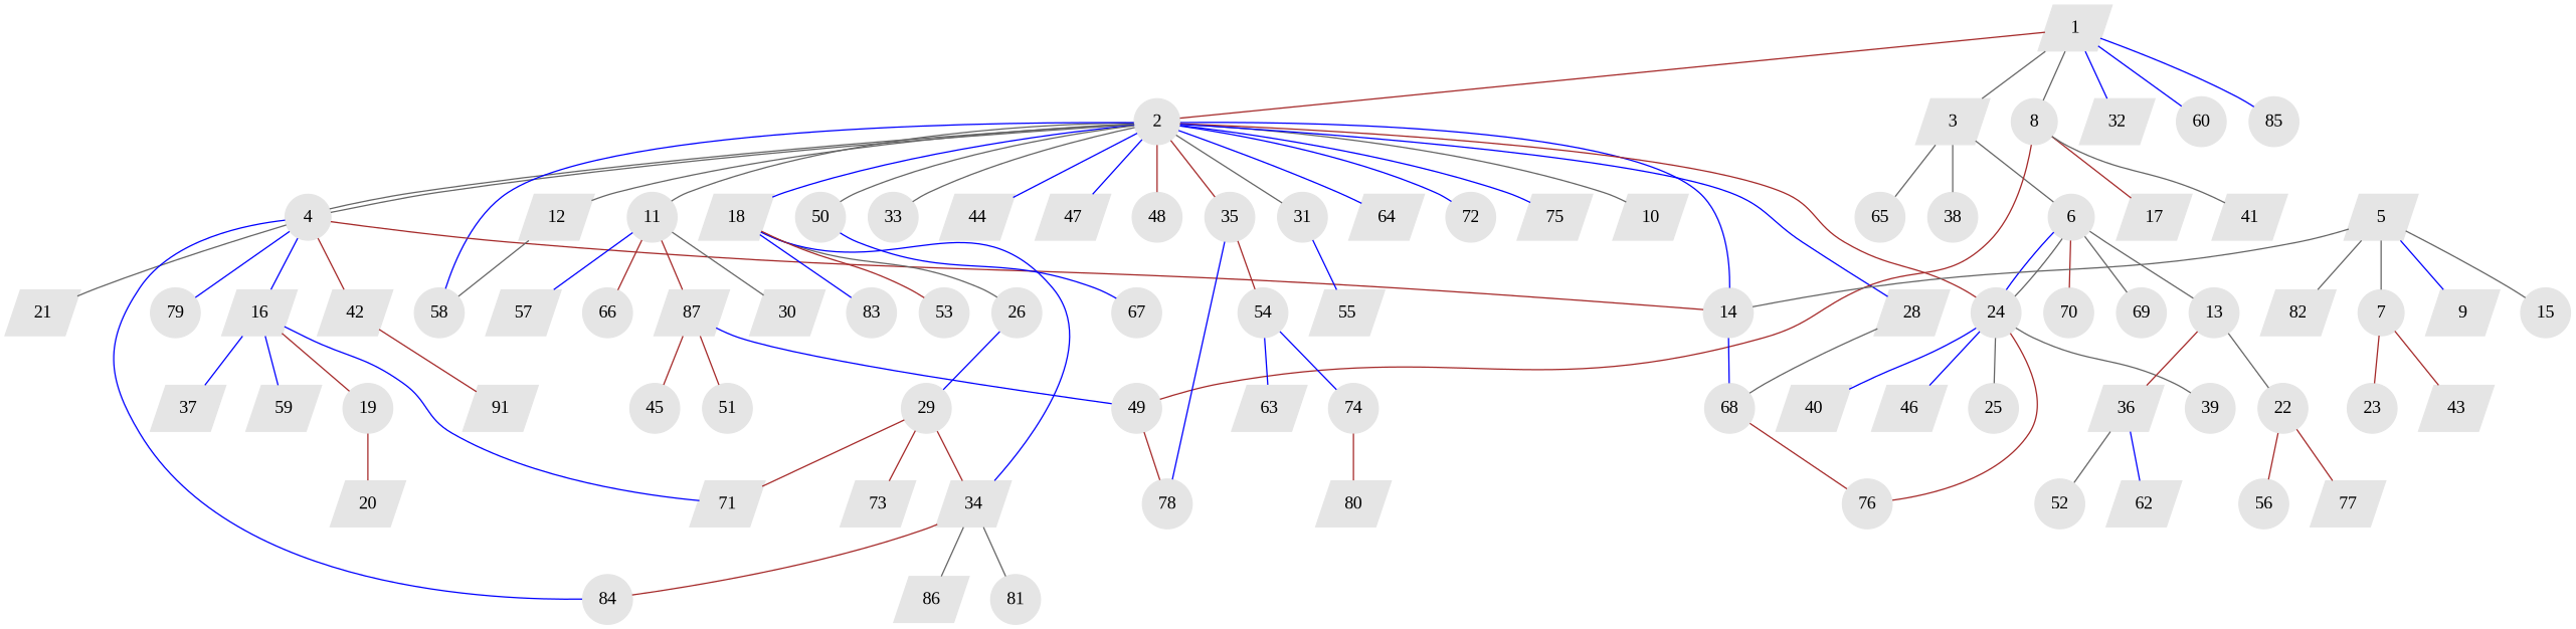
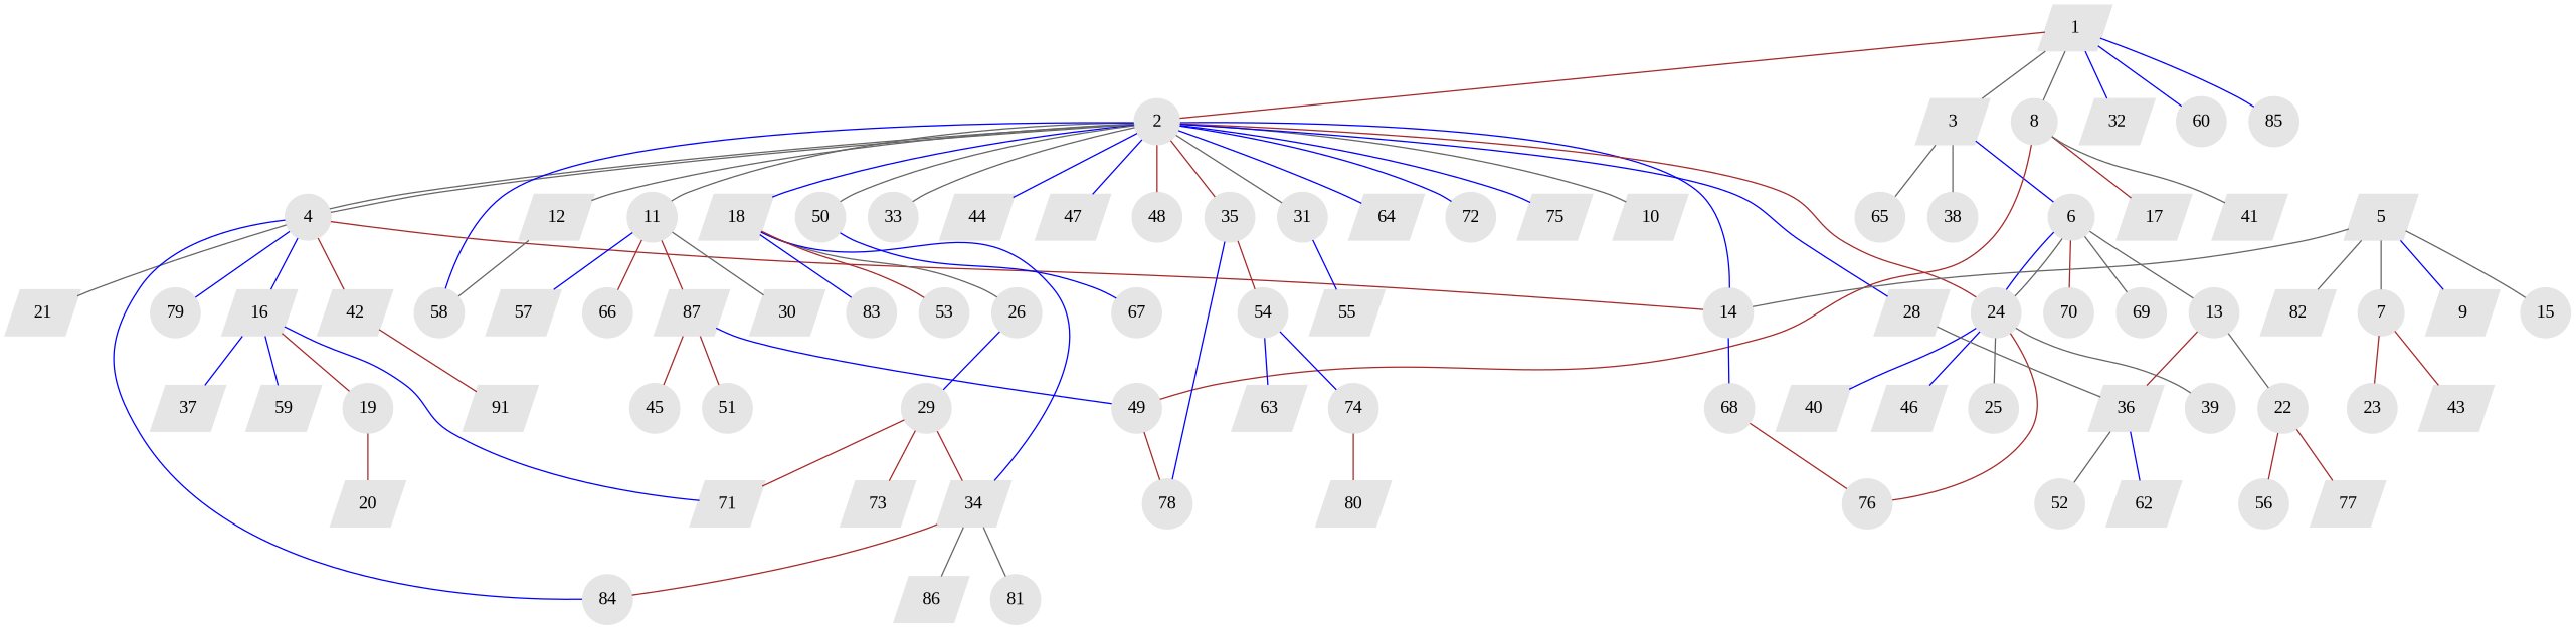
  graph {
    fontname="Liberation Serif"
    node [color=gray90 fontname="Liberation Serif" shape=circle style=filled]
    edge [color=blue fontname="Liberation Serif"]
    1 [shape=parallelogram]
    2
    3 [shape=parallelogram]
    8
    32 [shape=parallelogram]
    60
    85
    4
    10 [shape=parallelogram]
    11
    12 [shape=parallelogram]
    14
    18 [shape=parallelogram]
    24
    28 [shape=parallelogram]
    31
    33
    35
    44 [shape=parallelogram]
    47 [shape=parallelogram]
    48
    50
    58
    64 [shape=parallelogram]
    72
    75 [shape=parallelogram]
    6
    38
    65
    17 [shape=parallelogram]
    41 [shape=parallelogram]
    49
    16 [shape=parallelogram]
    21 [shape=parallelogram]
    42 [shape=parallelogram]
    79
    84
    5 [shape=parallelogram]
    7
    9 [shape=parallelogram]
    15
    82 [shape=parallelogram]
    n43 [label=87 shape=parallelogram]
    30 [shape=parallelogram]
    57 [shape=parallelogram]
    66
    68
    26
    34 [shape=parallelogram]
    53
    83
    25
    39
    40 [shape=parallelogram]
    46 [shape=parallelogram]
    76
    36 [shape=parallelogram]
    55 [shape=parallelogram]
    54
    78
    67
    13
    69
    70
    19
    37 [shape=parallelogram]
    59 [shape=parallelogram]
    71 [shape=parallelogram]
    n69 [label=91 shape=parallelogram]
    23
    43 [shape=parallelogram]
    22
    45
    51
    56
    77 [shape=parallelogram]
    52
    62 [shape=parallelogram]
    20 [shape=parallelogram]
    29
    81
    86 [shape=parallelogram]
    73 [shape=parallelogram]
    63 [shape=parallelogram]
    74
    80 [shape=parallelogram]
    1 -- 2 [color=brown]
    1 -- 3 [color=gray40]
    1 -- 8 [color=gray40]
    1 -- 32
    1 -- 60
    1 -- 85
    2 -- 4 [color=gray40]
    2 -- 4 [color=gray40]
    2 -- 10 [color=gray40]
    2 -- 11 [color=gray40]
    2 -- 12 [color=gray40]
    2 -- 14
    2 -- 18
    2 -- 24 [color=brown]
    2 -- 28
    2 -- 31 [color=gray40]
    2 -- 33 [color=gray40]
    2 -- 35 [color=brown]
    2 -- 44
    2 -- 47
    2 -- 48 [color=brown]
    2 -- 50 [color=gray40]
    2 -- 58
    2 -- 64
    2 -- 72
    2 -- 75
-   3 -- 6 [color=gray40]
+   3 -- 6
    3 -- 38 [color=gray40]
    3 -- 65 [color=gray40]
    8 -- 17 [color=brown]
    8 -- 41 [color=gray40]
    8 -- 49 [color=brown]
    4 -- 14 [color=brown]
    4 -- 16
    4 -- 21 [color=gray40]
    4 -- 42 [color=brown]
    4 -- 79
    4 -- 84
    11 -- n43 [color=brown]
    11 -- 30 [color=gray40]
    11 -- 57
    11 -- 66 [color=brown]
    12 -- 58 [color=gray40]
    14 -- 68
    18 -- 26 [color=gray40]
    18 -- 34
    18 -- 53 [color=brown]
    18 -- 83
    24 -- 25 [color=gray40]
    24 -- 39 [color=gray40]
    24 -- 40
    24 -- 46
    24 -- 76 [color=brown]
-   28 -- 68 [color=gray40]
+   28 -- 36 [color=gray40]
    31 -- 55
    35 -- 54 [color=brown]
    35 -- 78
    50 -- 67
    6 -- 24
    6 -- 24 [color=gray40]
    6 -- 13 [color=gray40]
    6 -- 69 [color=gray40]
    6 -- 70 [color=brown]
    49 -- 78 [color=brown]
    16 -- 19 [color=brown]
    16 -- 37
    16 -- 59
    16 -- 71
    42 -- n69 [color=brown]
    5 -- 14 [color=gray40]
    5 -- 7 [color=gray40]
    5 -- 9
    5 -- 15 [color=gray40]
    5 -- 82 [color=gray40]
    7 -- 23 [color=brown]
    7 -- 43 [color=brown]
    n43 -- 49
    n43 -- 45 [color=brown]
    n43 -- 51 [color=brown]
    68 -- 76 [color=brown]
    26 -- 29
    34 -- 84 [color=brown]
    34 -- 81 [color=gray40]
    34 -- 86 [color=gray40]
    36 -- 52 [color=gray40]
    36 -- 62
    54 -- 63
    54 -- 74
    13 -- 36 [color=brown]
    13 -- 22 [color=gray40]
    19 -- 20 [color=brown]
    22 -- 56 [color=brown]
    22 -- 77 [color=brown]
    29 -- 34 [color=brown]
    29 -- 71 [color=brown]
    29 -- 73 [color=brown]
    74 -- 80 [color=brown]
  }
